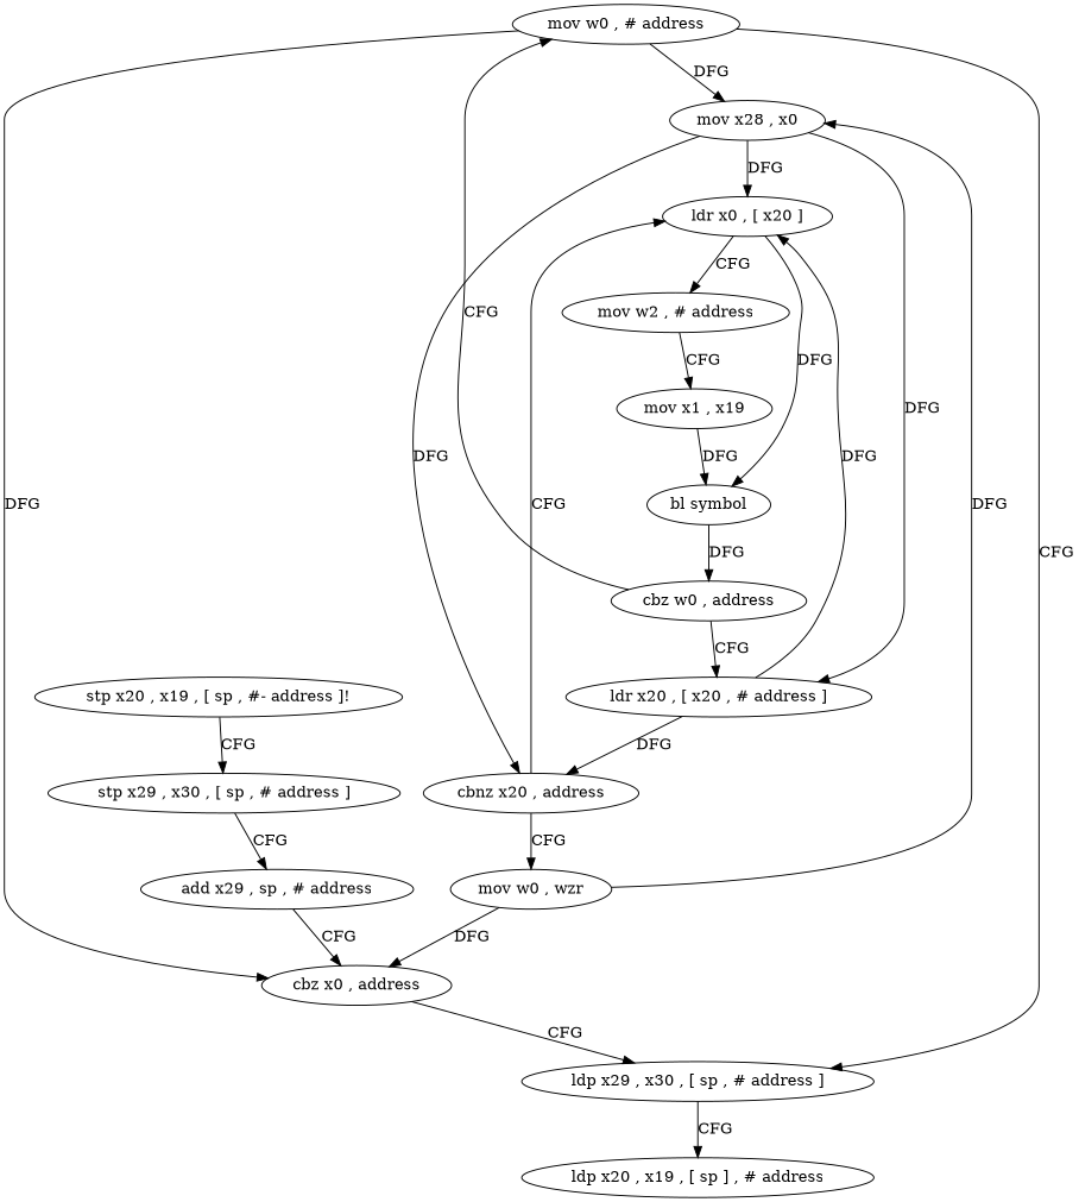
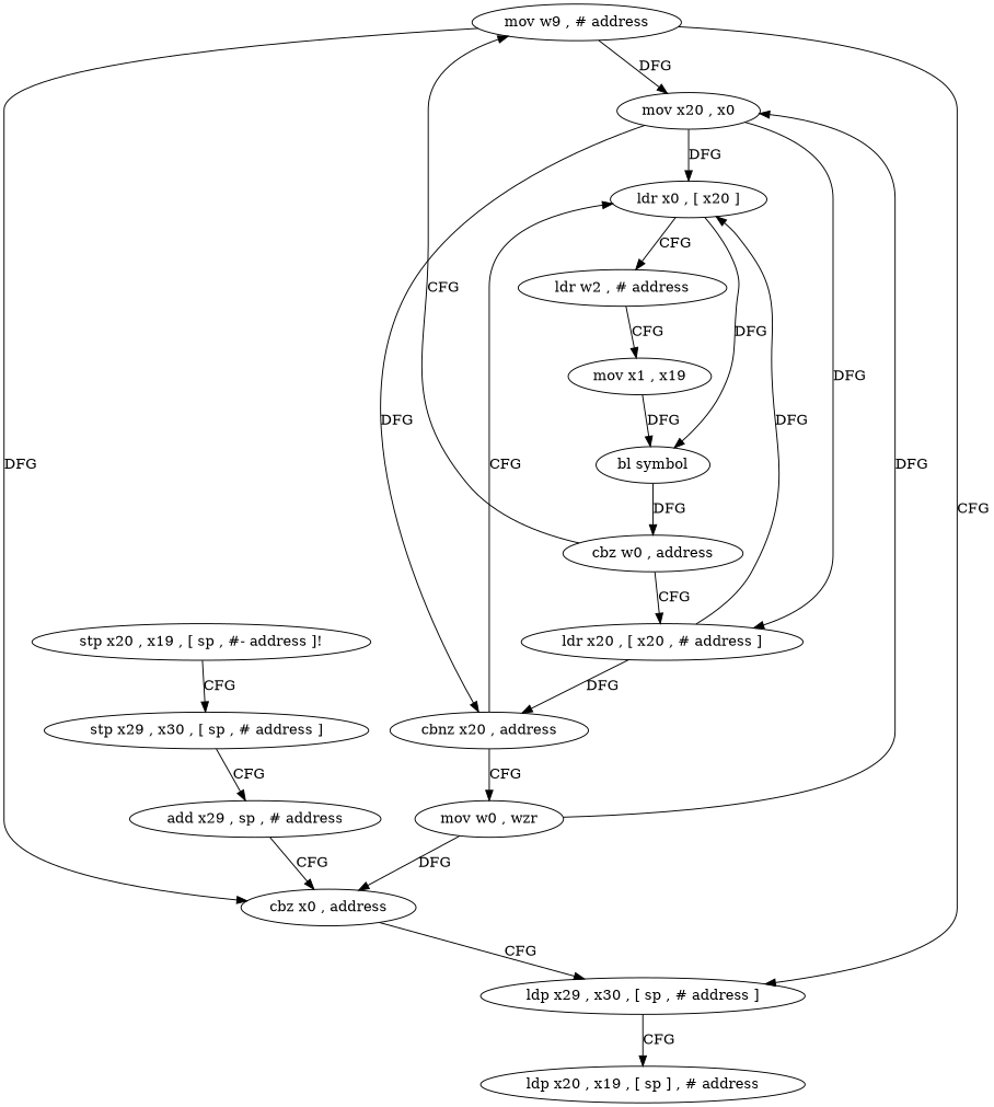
  digraph {
    n1 [label="stp x20 , x19 , [ sp , #- address ]!"]
    n2 [label="stp x29 , x30 , [ sp , # address ]"]
    n3 [label="add x29 , sp , # address"]
    n4 [label="cbz x0 , address"]
    n5 [label="ldp x29 , x30 , [ sp , # address ]"]
    n6 [label="ldp x20 , x19 , [ sp ] , # address"]
-   n7 [label="mov x28 , x0"]
+   n7 [label="mov x20 , x0"]
    n8 [label="ldr x0 , [ x20 ]"]
    n9 [label="ldr x20 , [ x20 , # address ]"]
    n10 [label="cbnz x20 , address"]
    n11 [label="mov x1 , x19"]
    n12 [label="bl symbol"]
-   n13 [label="mov w2 , # address"]
+   n13 [label="ldr w2 , # address"]
    n14 [label="mov w0 , wzr"]
    n15 [label="cbz w0 , address"]
-   n16 [label="mov w0 , # address"]
+   n16 [label="mov w9 , # address"]
    n1 -> n2 [label=CFG]
    n2 -> n3 [label=CFG]
    n3 -> n4 [label=CFG]
    n4 -> n5 [label=CFG]
    n5 -> n6 [label=CFG]
    n7 -> n8 [label=DFG]
    n7 -> n9 [label=DFG]
    n7 -> n10 [label=DFG]
    n8 -> n12 [label=DFG]
    n8 -> n13 [label=CFG]
    n9 -> n8 [label=DFG]
    n9 -> n10 [label=DFG]
    n10 -> n8 [label=CFG]
    n10 -> n14 [label=CFG]
    n11 -> n12 [label=DFG]
    n12 -> n15 [label=DFG]
    n13 -> n11 [label=CFG]
    n14 -> n4 [label=DFG]
    n14 -> n7 [label=DFG]
    n15 -> n9 [label=CFG]
    n15 -> n16 [label=CFG]
    n16 -> n4 [label=DFG]
    n16 -> n5 [label=CFG]
    n16 -> n7 [label=DFG]
  }
